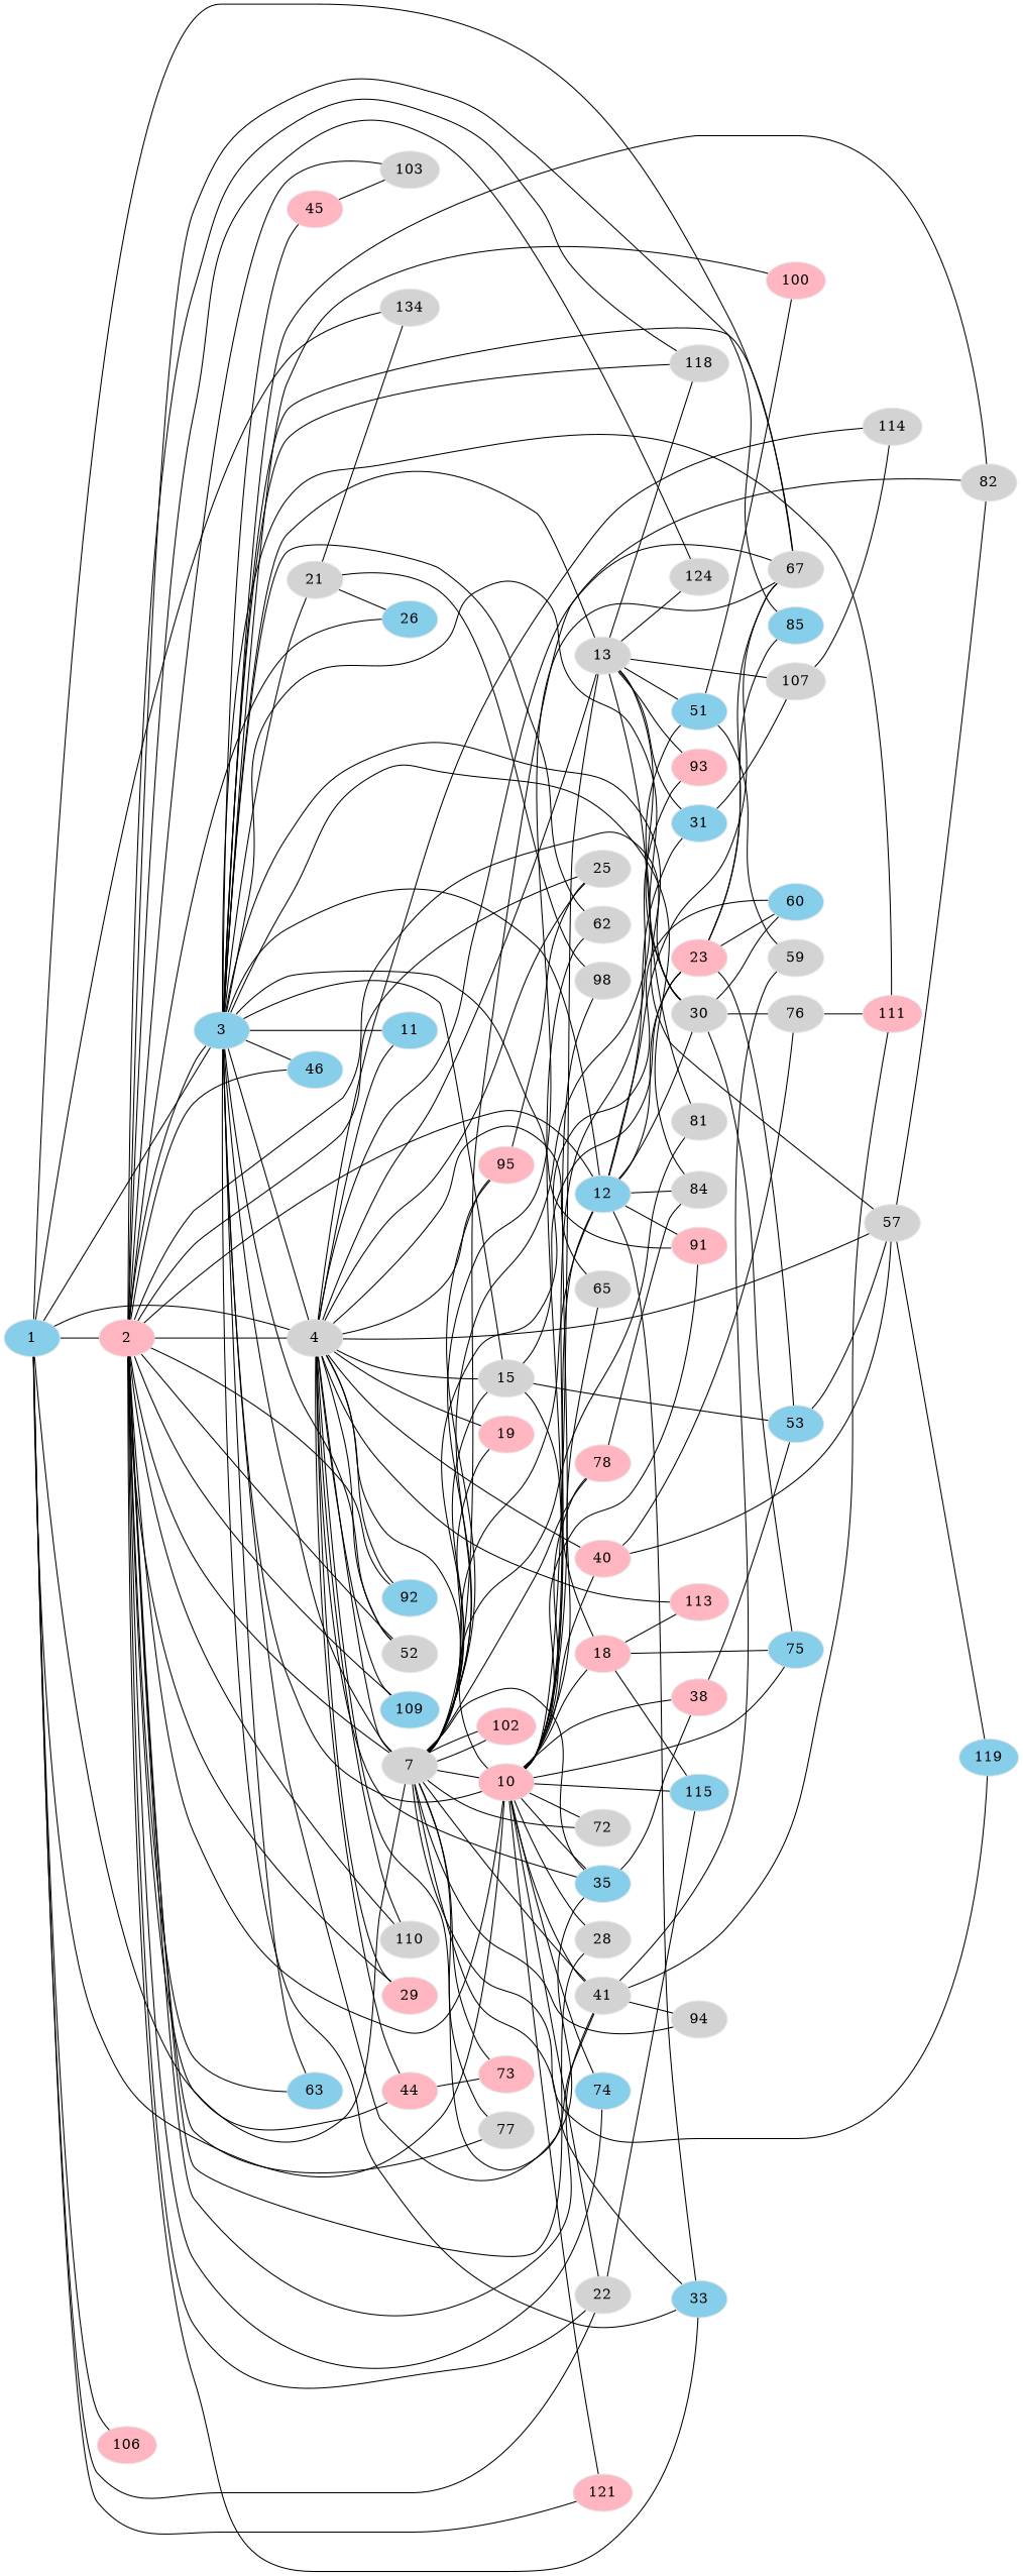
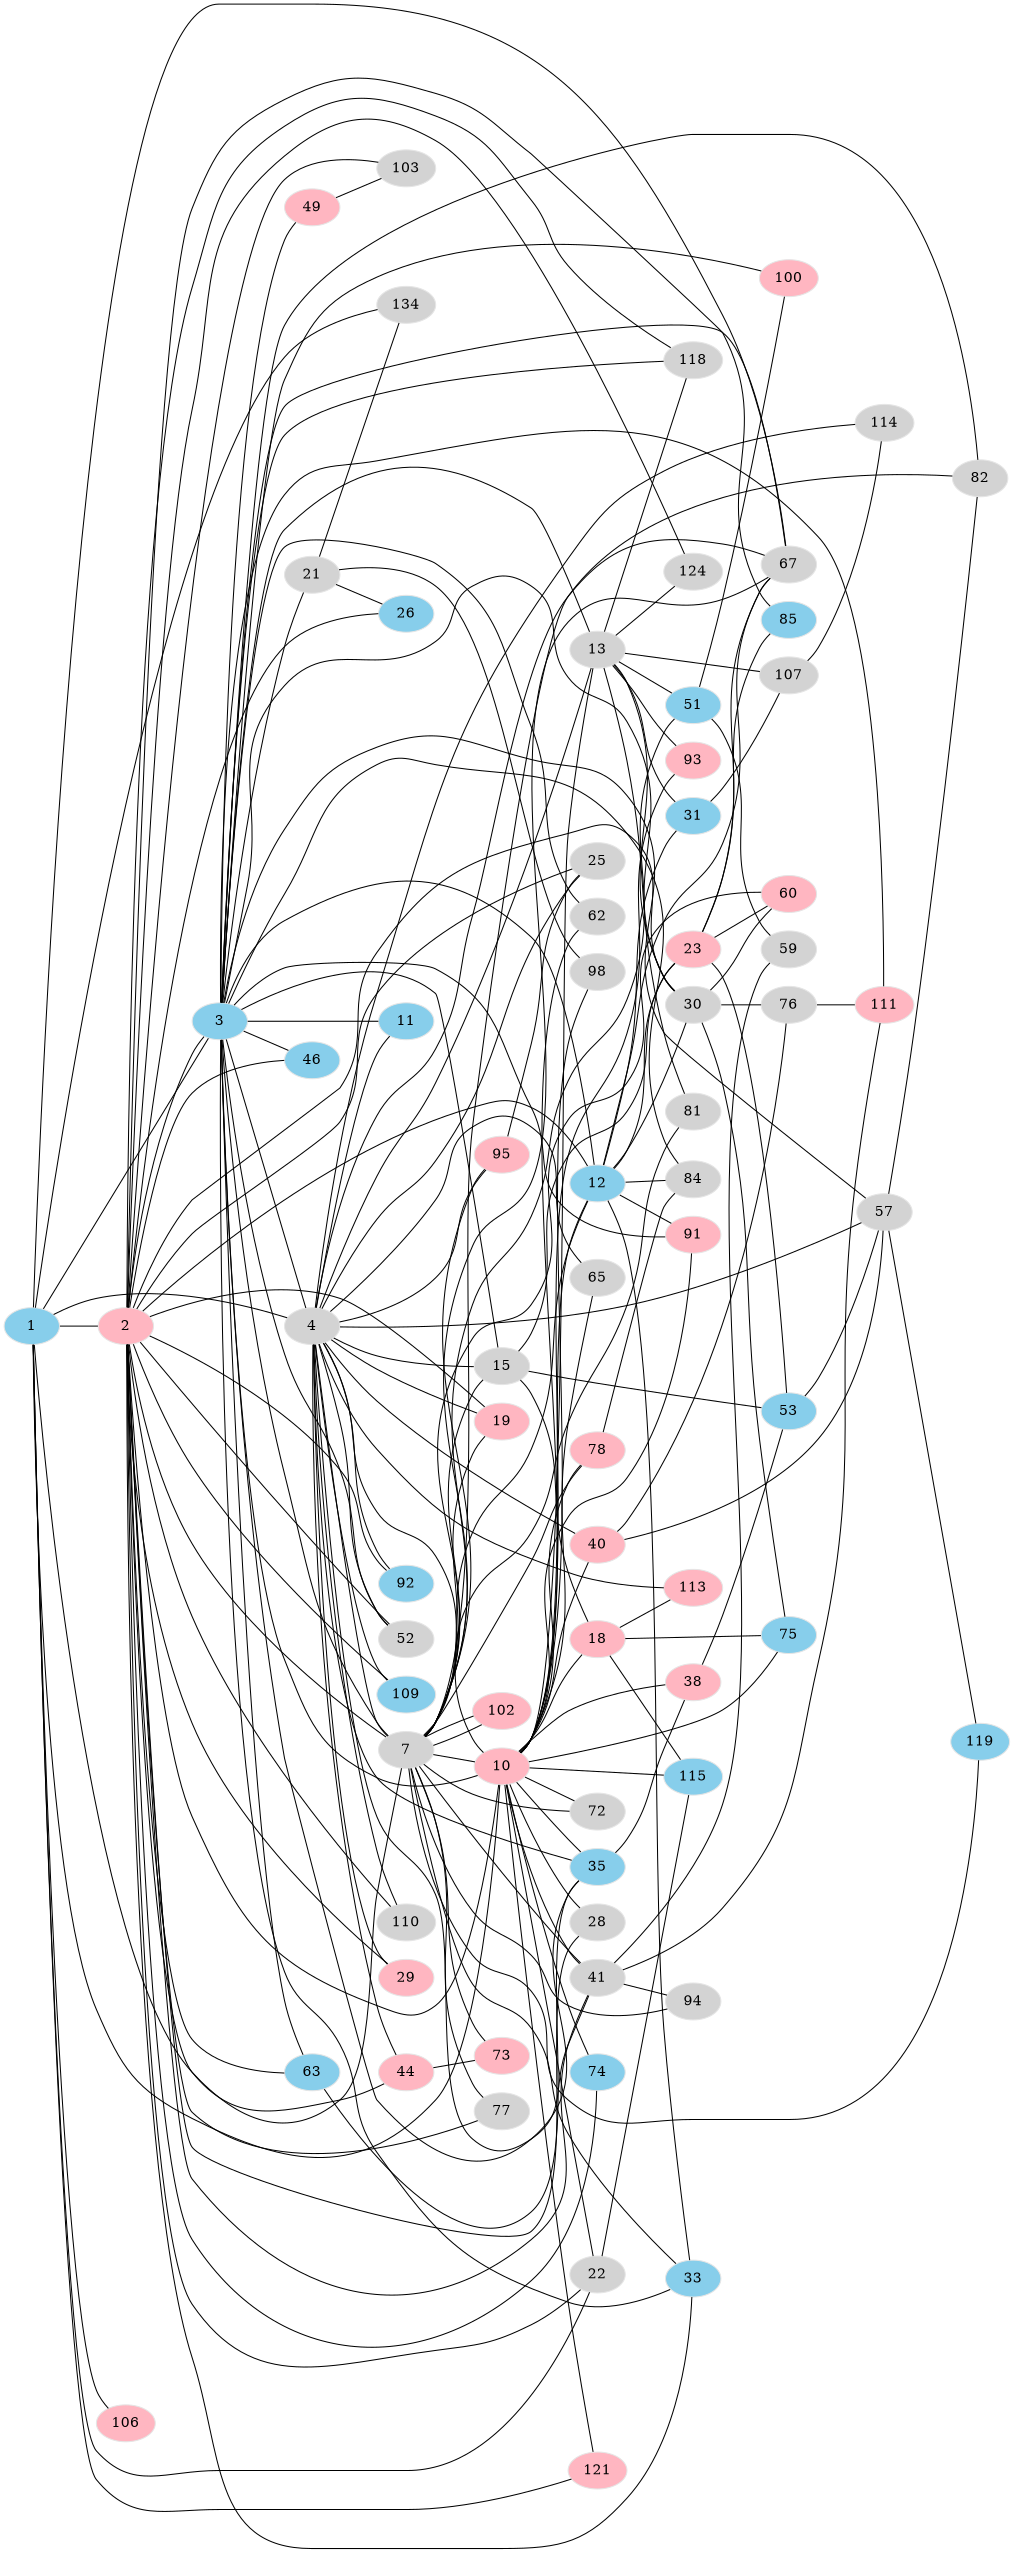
  graph {
    rankdir=LR
    node [color=gray90 fillcolor=lightgrey style=filled]
    1 [fillcolor=skyblue super="+50"]
    2 [fillcolor=lightpink super="+36+6"]
    3 [fillcolor=skyblue super="+122+9+8+56"]
    4 [super="+123+68+126+17+5"]
    7 [super="+39"]
    10 [fillcolor=lightpink super="+37+32+20+14+83"]
    22
    67 [super="+120+71"]
    106 [fillcolor=lightpink]
    121 [fillcolor=lightpink]
    134
    12 [fillcolor=skyblue super="+16"]
    25 [super="+80"]
    26 [fillcolor=skyblue]
    28
    29 [fillcolor=lightpink]
    30 [super="+34"]
    33 [fillcolor=skyblue super="+133"]
    41 [super="+55"]
    44 [fillcolor=lightpink]
    46 [fillcolor=skyblue]
    52
    63 [fillcolor=skyblue]
    74 [fillcolor=skyblue]
    77
    85 [fillcolor=skyblue]
    92 [fillcolor=skyblue]
    103
    109 [fillcolor=skyblue]
    110
    118
    124
    11 [fillcolor=skyblue]
    13
    15
    21
    35 [fillcolor=skyblue super="+112"]
-   45 [fillcolor=lightpink]
+   45 [fillcolor=lightpink label=49]
    57 [super="+88+69"]
    62
    82
    84
    91 [fillcolor=lightpink super="+99"]
    100 [fillcolor=lightpink]
    111 [fillcolor=lightpink]
    19 [fillcolor=lightpink]
    40 [fillcolor=lightpink super="+70"]
    65
    95 [fillcolor=lightpink]
    113 [fillcolor=lightpink]
    114
    51 [fillcolor=skyblue]
-   60 [fillcolor=skyblue]
+   60 [fillcolor=lightpink]
    72
    73 [fillcolor=lightpink]
    78 [fillcolor=lightpink super="+144"]
    81
    94
    102 [fillcolor=lightpink]
    119 [fillcolor=skyblue]
    18 [fillcolor=lightpink]
    38 [fillcolor=lightpink super="+104+42"]
    75 [fillcolor=skyblue super="+108"]
    93 [fillcolor=lightpink]
    98
    115 [fillcolor=skyblue super="+117"]
    23 [fillcolor=lightpink]
    31 [fillcolor=skyblue super="+143"]
    76
    59
    107
    53 [fillcolor=skyblue super="+131"]
    1 -- 2 [weight=2]
    1 -- 3 [weight=3]
    1 -- 4 [weight=3]
    1 -- 7 [weight=3]
    1 -- 10 [weight=2]
    1 -- 22
    1 -- 67
    1 -- 106 [weight=2]
    1 -- 121
    1 -- 134
    2 -- 3 [weight=8]
-   2 -- 4 [weight=8]
+   2 -- 19 [weight=8]
    2 -- 7 [weight=2]
    2 -- 10 [weight=3]
    2 -- 22
    2 -- 12
    2 -- 25
    2 -- 26
    2 -- 28
    2 -- 29
    2 -- 30 [weight=3]
    2 -- 33
    2 -- 41
    2 -- 44
    2 -- 46
    2 -- 52
    2 -- 63
    2 -- 74
    2 -- 77
    2 -- 85
    2 -- 92
    2 -- 103
    2 -- 109
    2 -- 110
    2 -- 118
    2 -- 124
    3 -- 4 [weight=6]
    3 -- 7 [weight=6]
    3 -- 10 [weight=3]
    3 -- 67 [weight=2]
    3 -- 12
    3 -- 30
    3 -- 33
    3 -- 46 [weight=2]
    3 -- 52
    3 -- 63
    3 -- 118
    3 -- 11
    3 -- 13
    3 -- 15 [weight=2]
    3 -- 21 [weight=2]
    3 -- 35
    3 -- 45 [weight=2]
    3 -- 57 [weight=3]
    3 -- 62
    3 -- 82
    3 -- 84
    3 -- 91
    3 -- 100
    3 -- 111
    4 -- 7 [weight=3]
    4 -- 10 [weight=3]
    4 -- 67
    4 -- 25
    4 -- 29
    4 -- 41
    4 -- 44
    4 -- 52
    4 -- 92
    4 -- 109
    4 -- 110
    4 -- 11
    4 -- 13 [weight=2]
    4 -- 15
    4 -- 35
    4 -- 57
    4 -- 19
    4 -- 40
    4 -- 65
    4 -- 95
    4 -- 113
    4 -- 114
    7 -- 10 [weight=4]
    7 -- 67 [weight=2]
    7 -- 12
    7 -- 33
    7 -- 41
    7 -- 77
    7 -- 15
-   7 -- 35
+   63 -- 35
    7 -- 82
    7 -- 19
    7 -- 95
    7 -- 51
    7 -- 60
    7 -- 72
    7 -- 73
    7 -- 78
    7 -- 81
    7 -- 94
    7 -- 102
    7 -- 102
    7 -- 119
    10 -- 22
    10 -- 121
    10 -- 12 [weight=3]
    10 -- 28
    10 -- 41 [weight=2]
    10 -- 74
    10 -- 13
    10 -- 35
    10 -- 62
    10 -- 91
    10 -- 40 [weight=2]
    10 -- 65
    10 -- 72
    10 -- 78
    10 -- 18
    10 -- 38 [weight=3]
    10 -- 75
    10 -- 93
    10 -- 98
    10 -- 115
    22 -- 115
    12 -- 67
    12 -- 30 [weight=3]
    12 -- 33
    12 -- 84
    12 -- 91
    12 -- 23
    12 -- 31 [weight=2]
    30 -- 60
    30 -- 75
    30 -- 76
    41 -- 111
    41 -- 94
    41 -- 59
    44 -- 73
    13 -- 30
    13 -- 118
    13 -- 124
    13 -- 51
    13 -- 81
    13 -- 93
    13 -- 31
    13 -- 107
    15 -- 18
    15 -- 23
    15 -- 53
    21 -- 134
    21 -- 26
    21 -- 98
    35 -- 38
    45 -- 103
    57 -- 82
    57 -- 119
    40 -- 57
    40 -- 76
    95 -- 25
    51 -- 100
    51 -- 59
    78 -- 84
    18 -- 113
    18 -- 75
    18 -- 115
    38 -- 53
    23 -- 67
    23 -- 85
    23 -- 60
    23 -- 53
    31 -- 107
    76 -- 111
    107 -- 114
    53 -- 57
  }
